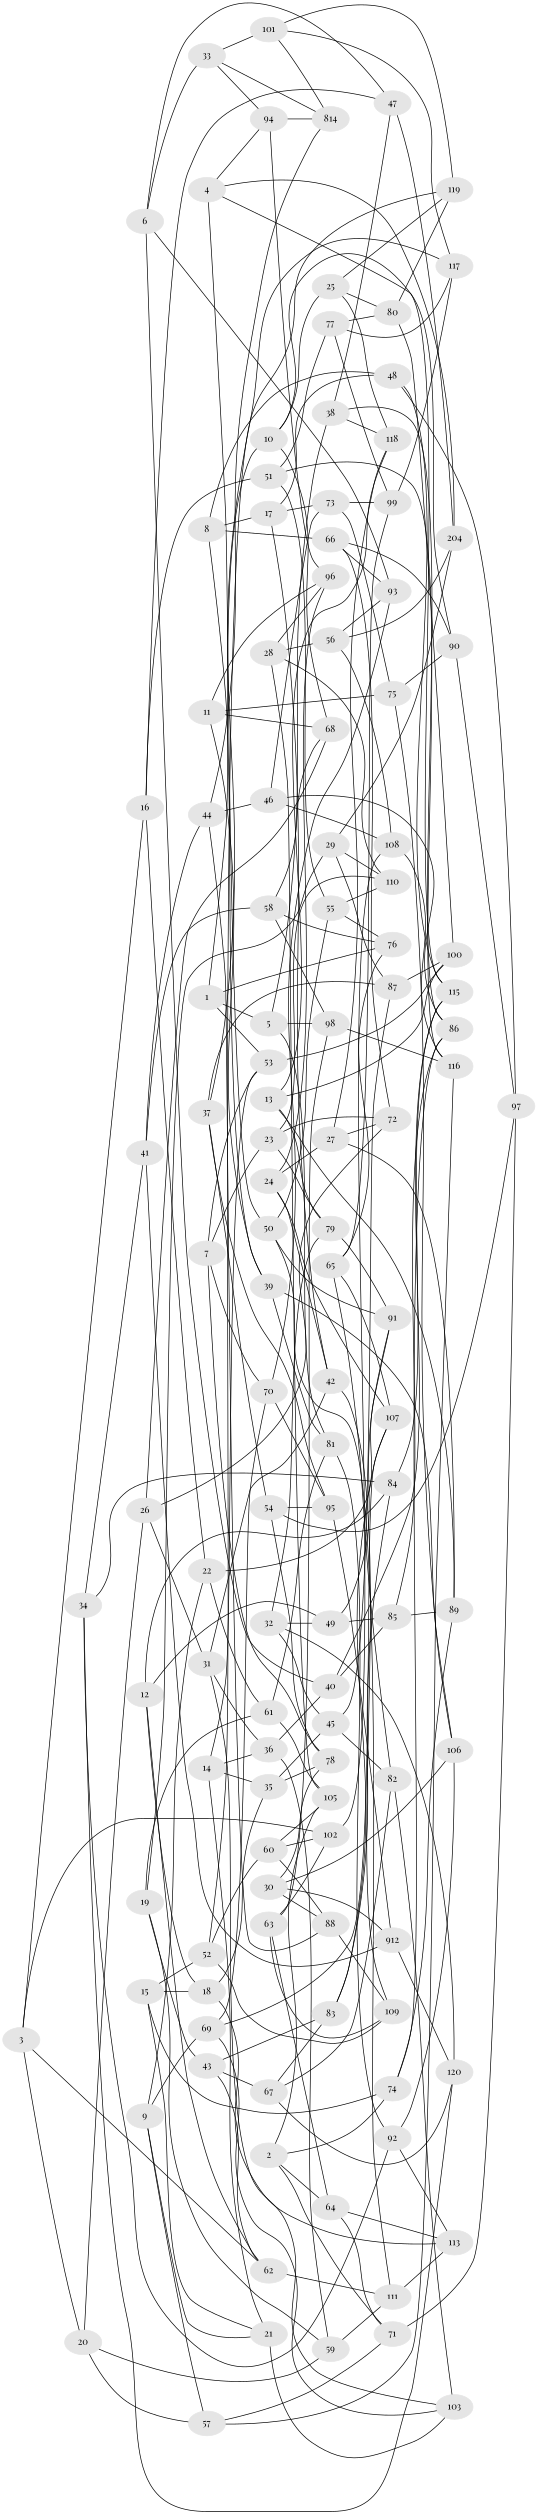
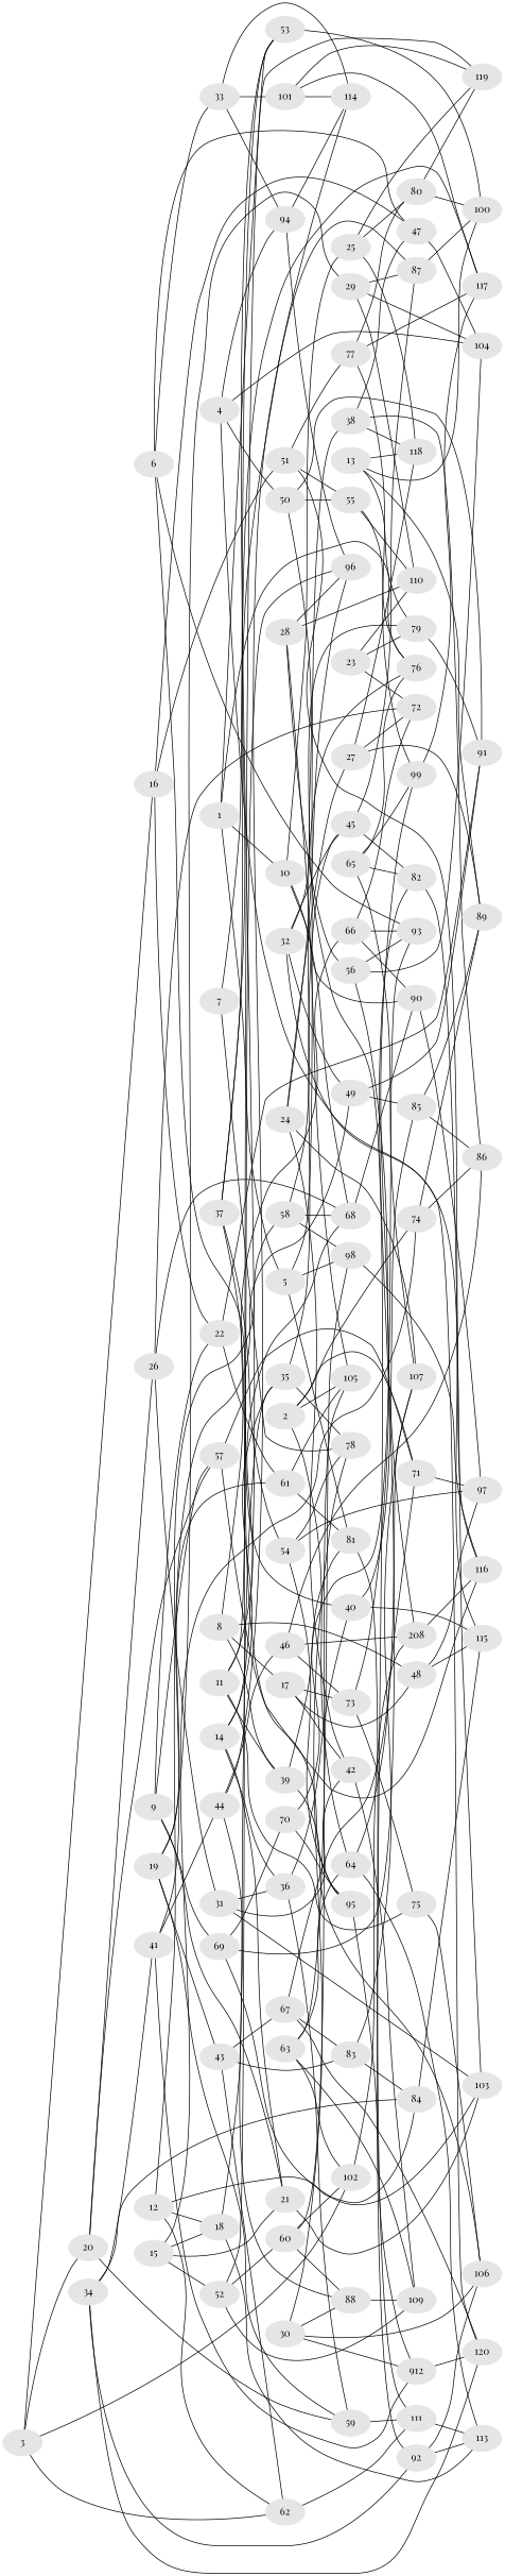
  graph {
    fontname="Playfair Display"
    rankdir=LR
    node [color=gray90 fontname="Playfair Display" style=filled]
    edge [fontname="Playfair Display"]
    1
    5
    10
    53
    76
    38
    81
    98
    25
    68
    90
    100
    2
    64
    71
    74
    105
    113
    97
    89
    86
    3
    16
    20
    62
    102
    47
    22
    51
    57
    59
    26
    111
-   108
+   108 [label=208]
    4
    50
    94
-   104 [label=204]
+   104
    115
    91
    55
    96
-   114 [label=814]
+   114
    118
    92
    116
    6
    33
    40
    93
    101
    85
    7
    23
    70
    78
    79
    72
    110
    95
    8
    17
    39
    48
    66
    42
    73
    106
    9
    21
    69
    103
    61
    107
    80
    119
    11
    75
    12
    18
    49
    84
    35
    13
    14
    36
    45
    15
    52
    109
    60
    77
    99
    19
    29
    43
    87
    67
    83
    31
    24
    27
    28
    56
    30
    88
    n107 [label=912]
    120
    32
    82
    117
    34
    41
    44
    58
    37
    54
    46
    63
    65
    1 -- 5
    1 -- 10
    1 -- 53
    1 -- 76
    5 -- 38
    5 -- 81
    5 -- 98
    10 -- 25
    10 -- 68
    10 -- 90
    53 -- 100
    38 -- 86
    38 -- 47
    38 -- 118
    81 -- 92
    98 -- 116
    25 -- 118
    25 -- 80
    25 -- 119
    90 -- 97
    2 -- 64
    2 -- 71
    2 -- 74
    2 -- 105
    64 -- 71
    64 -- 113
    71 -- 97
    74 -- 89
    74 -- 86
    3 -- 16
    3 -- 20
    3 -- 62
    3 -- 102
    16 -- 47
    16 -- 22
    16 -- 51
    20 -- 57
    20 -- 59
    20 -- 26
    62 -- 111
    102 -- 108
    47 -- 104
    22 -- 91
    22 -- 61
    51 -- 55
    51 -- 116
    51 -- 77
    57 -- 71
    57 -- 116
    59 -- 111
    26 -- 68
    26 -- 72
    26 -- 31
    111 -- 113
    108 -- 116
    4 -- 50
    4 -- 94
    4 -- 104
    4 -- 115
    50 -- 111
    50 -- 91
    50 -- 55
    94 -- 96
    94 -- 114
    55 -- 76
    55 -- 110
    92 -- 113
    92 -- 106
    6 -- 47
    6 -- 33
    6 -- 40
    6 -- 93
    33 -- 94
    33 -- 114
    33 -- 101
    40 -- 115
    40 -- 85
    101 -- 114
    101 -- 119
    101 -- 117
    85 -- 89
    85 -- 86
    7 -- 53
-   7 -- 23
-   7 -- 70
    7 -- 78
    23 -- 79
    23 -- 72
    23 -- 110
    70 -- 93
    70 -- 95
    79 -- 91
    95 -- n107
    8 -- 17
    8 -- 39
    8 -- 48
    8 -- 66
    17 -- 48
    17 -- 42
    17 -- 73
    39 -- 81
    39 -- 106
    48 -- 97
    48 -- 115
    66 -- 90
    66 -- 93
    66 -- 72
    42 -- 109
    73 -- 75
    73 -- 99
    9 -- 22
    9 -- 57
    9 -- 21
    9 -- 69
    21 -- 103
    69 -- 70
    69 -- 103
    69 -- 107
    61 -- 81
    61 -- 105
    80 -- 100
    80 -- 119
    11 -- 68
    11 -- 96
    11 -- 39
    11 -- 75
-   75 -- 90
+   68 -- 90
    75 -- 106
    12 -- 62
    12 -- 18
    12 -- 49
    12 -- 84
    18 -- 113
    18 -- 35
    49 -- 91
    49 -- 85
    84 -- 115
    35 -- 78
    35 -- 45
    13 -- 100
    13 -- 89
    13 -- 118
    13 -- 79
    14 -- 53
    14 -- 21
    14 -- 35
    14 -- 36
    36 -- 59
    36 -- 40
    45 -- 87
    45 -- 82
    15 -- 74
    15 -- 21
    15 -- 18
    15 -- 52
    52 -- 119
    52 -- 109
    52 -- 60
    60 -- 105
    60 -- 102
    60 -- 88
    77 -- 80
    77 -- 99
    77 -- 117
    99 -- 117
    19 -- 59
    19 -- 61
    19 -- 29
    19 -- 43
    29 -- 104
    29 -- 110
    29 -- 87
    43 -- 62
    43 -- 67
    43 -- 83
    87 -- 100
    67 -- 83
    67 -- 120
    67 -- 82
    83 -- 107
    83 -- 84
    31 -- 42
    31 -- 103
    31 -- 36
    24 -- 96
    24 -- 42
    24 -- 107
    24 -- 27
    27 -- 89
    27 -- 118
    27 -- 72
    28 -- 105
    28 -- 96
    28 -- 110
    28 -- 56
    56 -- 108
    56 -- 104
    56 -- 93
    30 -- 78
    30 -- 106
    30 -- 88
    30 -- n107
    88 -- 109
    n107 -- 120
    32 -- 79
    32 -- 49
    32 -- 45
    32 -- 120
    82 -- 103
    34 -- 92
    34 -- 84
    34 -- 120
    34 -- 41
    41 -- n107
    41 -- 44
    41 -- 58
    44 -- 114
    44 -- 88
    44 -- 46
    58 -- 76
    58 -- 98
    58 -- 68
    37 -- 95
    37 -- 87
    37 -- 117
    37 -- 54
    54 -- 97
    54 -- 78
    54 -- 95
    46 -- 86
    46 -- 108
    46 -- 73
    63 -- 98
    63 -- 64
    63 -- 102
    63 -- 109
    65 -- 76
    65 -- 107
    65 -- 99
    65 -- 82
  }
